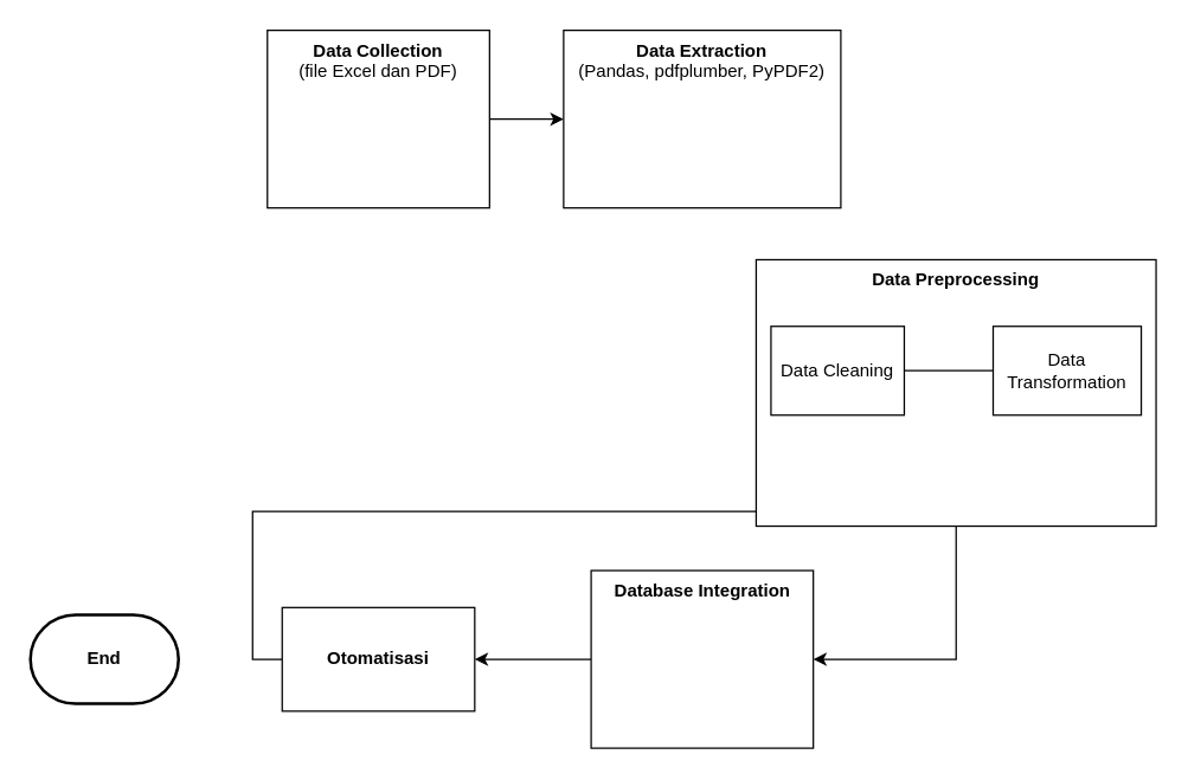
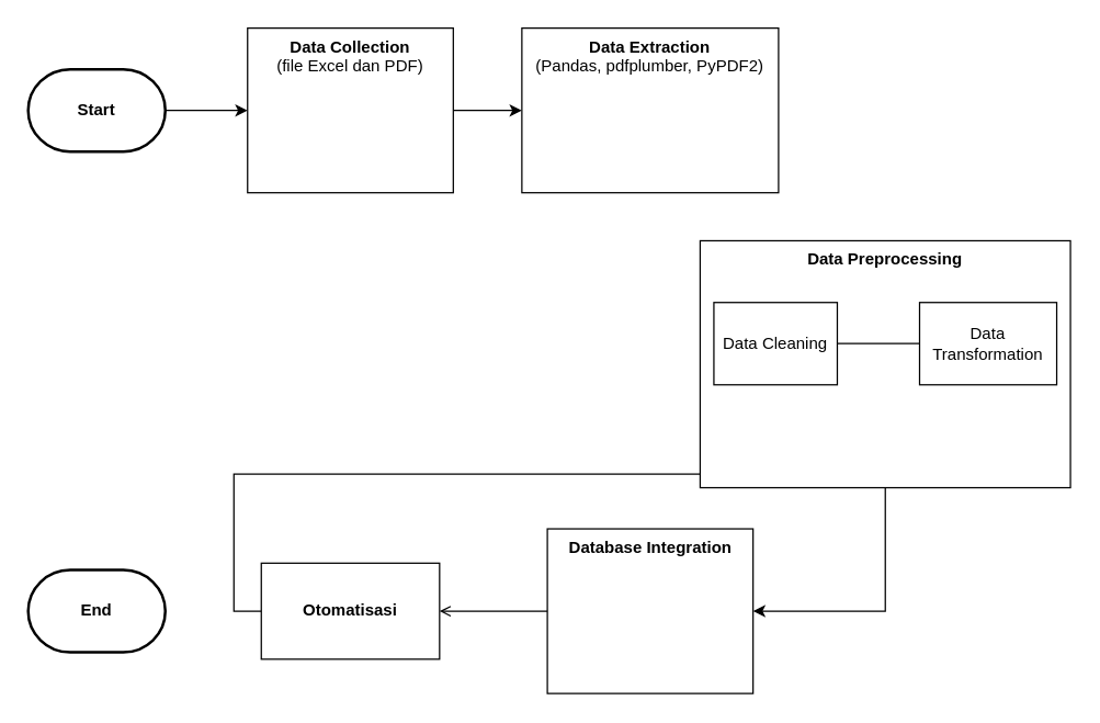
  <mxCell id="0" />
  <mxCell id="1" parent="0" />
+ <mxCell id="2" style="edgeStyle=orthogonalEdgeStyle;rounded=0;orthogonalLoop=1;jettySize=auto;html=1;exitX=1;exitY=0.5;exitDx=0;exitDy=0;exitPerimeter=0;" edge="1" parent="1" source="3" target="5"><mxGeometry relative="1" as="geometry" /></mxCell>
+ <mxCell id="3" value="&lt;b&gt;Start&lt;/b&gt;" style="strokeWidth=2;html=1;shape=mxgraph.flowchart.terminator;whiteSpace=wrap;" parent="1" vertex="1"><mxGeometry x="20" y="50" width="100" height="60" as="geometry" /></mxCell>
  <mxCell id="4" style="edgeStyle=orthogonalEdgeStyle;rounded=0;orthogonalLoop=1;jettySize=auto;html=1;exitX=1;exitY=0.5;exitDx=0;exitDy=0;" edge="1" parent="1" source="5" target="7"><mxGeometry relative="1" as="geometry" /></mxCell>
  <mxCell id="5" value="&lt;b&gt;Data Collection&lt;/b&gt;&lt;div&gt;(file Excel dan PDF)&lt;/div&gt;&lt;div&gt;&lt;br&gt;&lt;/div&gt;&lt;div&gt;&lt;br&gt;&lt;/div&gt;" style="rounded=0;whiteSpace=wrap;html=1;verticalAlign=top;" parent="1" vertex="1"><mxGeometry x="179.99" y="20" width="150" height="120" as="geometry" /></mxCell>
  <mxCell id="6" value="" style="shape=image;verticalLabelPosition=bottom;labelBackgroundColor=default;verticalAlign=top;aspect=fixed;imageAspect=0;image=https://i.ytimg.com/vi/ZOVtvj-CFeM/sddefault.jpg;clipPath=inset(21.56% 32.67% 30% 32.33%);" parent="1" vertex="1"><mxGeometry x="221.28" y="65" width="67.43" height="70" as="geometry" /></mxCell>
  <mxCell id="7" value="&lt;b&gt;Data Extraction&lt;/b&gt;&lt;div&gt;(Pandas, pdfplumber, PyPDF2)&lt;/div&gt;&lt;div&gt;&lt;br&gt;&lt;/div&gt;&lt;div&gt;&lt;br&gt;&lt;/div&gt;" style="rounded=0;whiteSpace=wrap;html=1;verticalAlign=top;" parent="1" vertex="1"><mxGeometry x="380" y="20" width="187.16" height="120" as="geometry" /></mxCell>
  <mxCell id="8" value="" style="shape=image;verticalLabelPosition=bottom;labelBackgroundColor=default;verticalAlign=top;aspect=fixed;imageAspect=0;image=https://upload.wikimedia.org/wikipedia/commons/thumb/c/c3/Python-logo-notext.svg/1869px-Python-logo-notext.svg.png;" parent="1" vertex="1"><mxGeometry x="450.74" y="75" width="45.68" height="50" as="geometry" /></mxCell>
- <mxCell id="9" style="edgeStyle=orthogonalEdgeStyle;rounded=0;orthogonalLoop=1;jettySize=auto;html=1;exitX=0;exitY=0.5;exitDx=0;exitDy=0;entryX=1;entryY=0.5;entryDx=0;entryDy=0;" edge="1" parent="1" source="10" target="14"><mxGeometry relative="1" as="geometry" /></mxCell>
+ <mxCell id="9" style="edgeStyle=orthogonalEdgeStyle;rounded=0;orthogonalLoop=1;jettySize=auto;html=1;exitX=0;exitY=0.5;exitDx=0;exitDy=0;entryX=1;entryY=0.5;entryDx=0;entryDy=0;endArrow=open;" edge="1" parent="1" source="10" target="14"><mxGeometry relative="1" as="geometry" /></mxCell>
  <mxCell id="10" value="&lt;b&gt;Database Integration&lt;/b&gt;&lt;br&gt;&lt;div&gt;&lt;br&gt;&lt;/div&gt;&lt;div&gt;&lt;br&gt;&lt;/div&gt;" style="rounded=0;whiteSpace=wrap;html=1;verticalAlign=top;" parent="1" vertex="1"><mxGeometry x="398.58" y="385" width="150" height="120" as="geometry" /></mxCell>
  <mxCell id="11" value="" style="shape=image;verticalLabelPosition=bottom;labelBackgroundColor=default;verticalAlign=top;aspect=fixed;imageAspect=0;image=https://download.logo.wine/logo/MySQL/MySQL-Logo.wine.png;" parent="1" vertex="1"><mxGeometry x="421.08" y="425" width="105" height="70" as="geometry" /></mxCell>
  <mxCell id="12" value="&lt;b&gt;End&lt;/b&gt;" style="strokeWidth=2;html=1;shape=mxgraph.flowchart.terminator;whiteSpace=wrap;" parent="1" vertex="1"><mxGeometry x="20" y="415" width="100" height="60" as="geometry" /></mxCell>
  <mxCell id="13" style="edgeStyle=orthogonalEdgeStyle;rounded=0;orthogonalLoop=1;jettySize=auto;html=1;exitX=0;exitY=0.5;exitDx=0;exitDy=0;" edge="1" parent="1" source="14" target="18"><mxGeometry relative="1" as="geometry" /></mxCell>
  <mxCell id="14" value="&lt;div&gt;&lt;b&gt;Otomatisasi&lt;/b&gt;&lt;/div&gt;" style="rounded=0;whiteSpace=wrap;html=1;verticalAlign=middle;" vertex="1" parent="1"><mxGeometry x="189.99" y="410" width="130" height="70" as="geometry" /></mxCell>
  <mxCell id="15" style="edgeStyle=orthogonalEdgeStyle;rounded=0;orthogonalLoop=1;jettySize=auto;html=1;exitX=0.5;exitY=1;exitDx=0;exitDy=0;entryX=1;entryY=0.5;entryDx=0;entryDy=0;" edge="1" parent="1" source="16" target="10"><mxGeometry relative="1" as="geometry" /></mxCell>
  <mxCell id="16" value="&lt;div&gt;&lt;b&gt;Data Preprocessing&lt;/b&gt;&lt;/div&gt;" style="rounded=0;whiteSpace=wrap;html=1;verticalAlign=top;" parent="1" vertex="1"><mxGeometry x="510" y="175" width="270" height="180" as="geometry" /></mxCell>
  <mxCell id="17" style="edgeStyle=orthogonalEdgeStyle;rounded=0;orthogonalLoop=1;jettySize=auto;html=1;exitX=1;exitY=0.5;exitDx=0;exitDy=0;endArrow=none;" parent="1" source="18" target="19" edge="1"><mxGeometry relative="1" as="geometry" /></mxCell>
  <mxCell id="18" value="Data Cleaning" style="rounded=0;whiteSpace=wrap;html=1;" parent="1" vertex="1"><mxGeometry x="520" y="220" width="90" height="60" as="geometry" /></mxCell>
  <mxCell id="19" value="Data Transformation" style="rounded=0;whiteSpace=wrap;html=1;" parent="1" vertex="1"><mxGeometry x="670" y="220" width="100" height="60" as="geometry" /></mxCell>
  <mxCell id="20" value="" style="shape=image;verticalLabelPosition=bottom;labelBackgroundColor=default;verticalAlign=top;aspect=fixed;imageAspect=0;image=https://upload.wikimedia.org/wikipedia/commons/thumb/c/c3/Python-logo-notext.svg/1869px-Python-logo-notext.svg.png;" parent="1" vertex="1"><mxGeometry x="615.18" y="285" width="54.82" height="60" as="geometry" /></mxCell>
